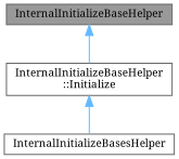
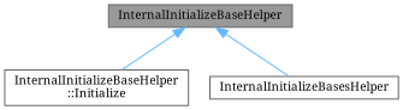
  digraph {
    fontname="Noto Serif"
    rankdir=TB
    node [color=grey40 fillcolor=white fontname="Noto Serif" fontsize=10 shape=box style=filled]
    edge [color=steelblue1 dir=back fontname="Noto Serif" fontsize=10 labelfontname=Helvetica labelfontsize=10 style=solid]
    n1 [color=gray40 fillcolor=grey60 fontcolor=black height=0.2 label=InternalInitializeBaseHelper width=0.4]
    n2 [height=0.2 label="InternalInitializeBaseHelper\l::Initialize" width=0.4]
    n3 [height=0.2 label=InternalInitializeBasesHelper width=0.4]
    n1 -> n2
-   n2 -> n3
+   n1 -> n3
  }
